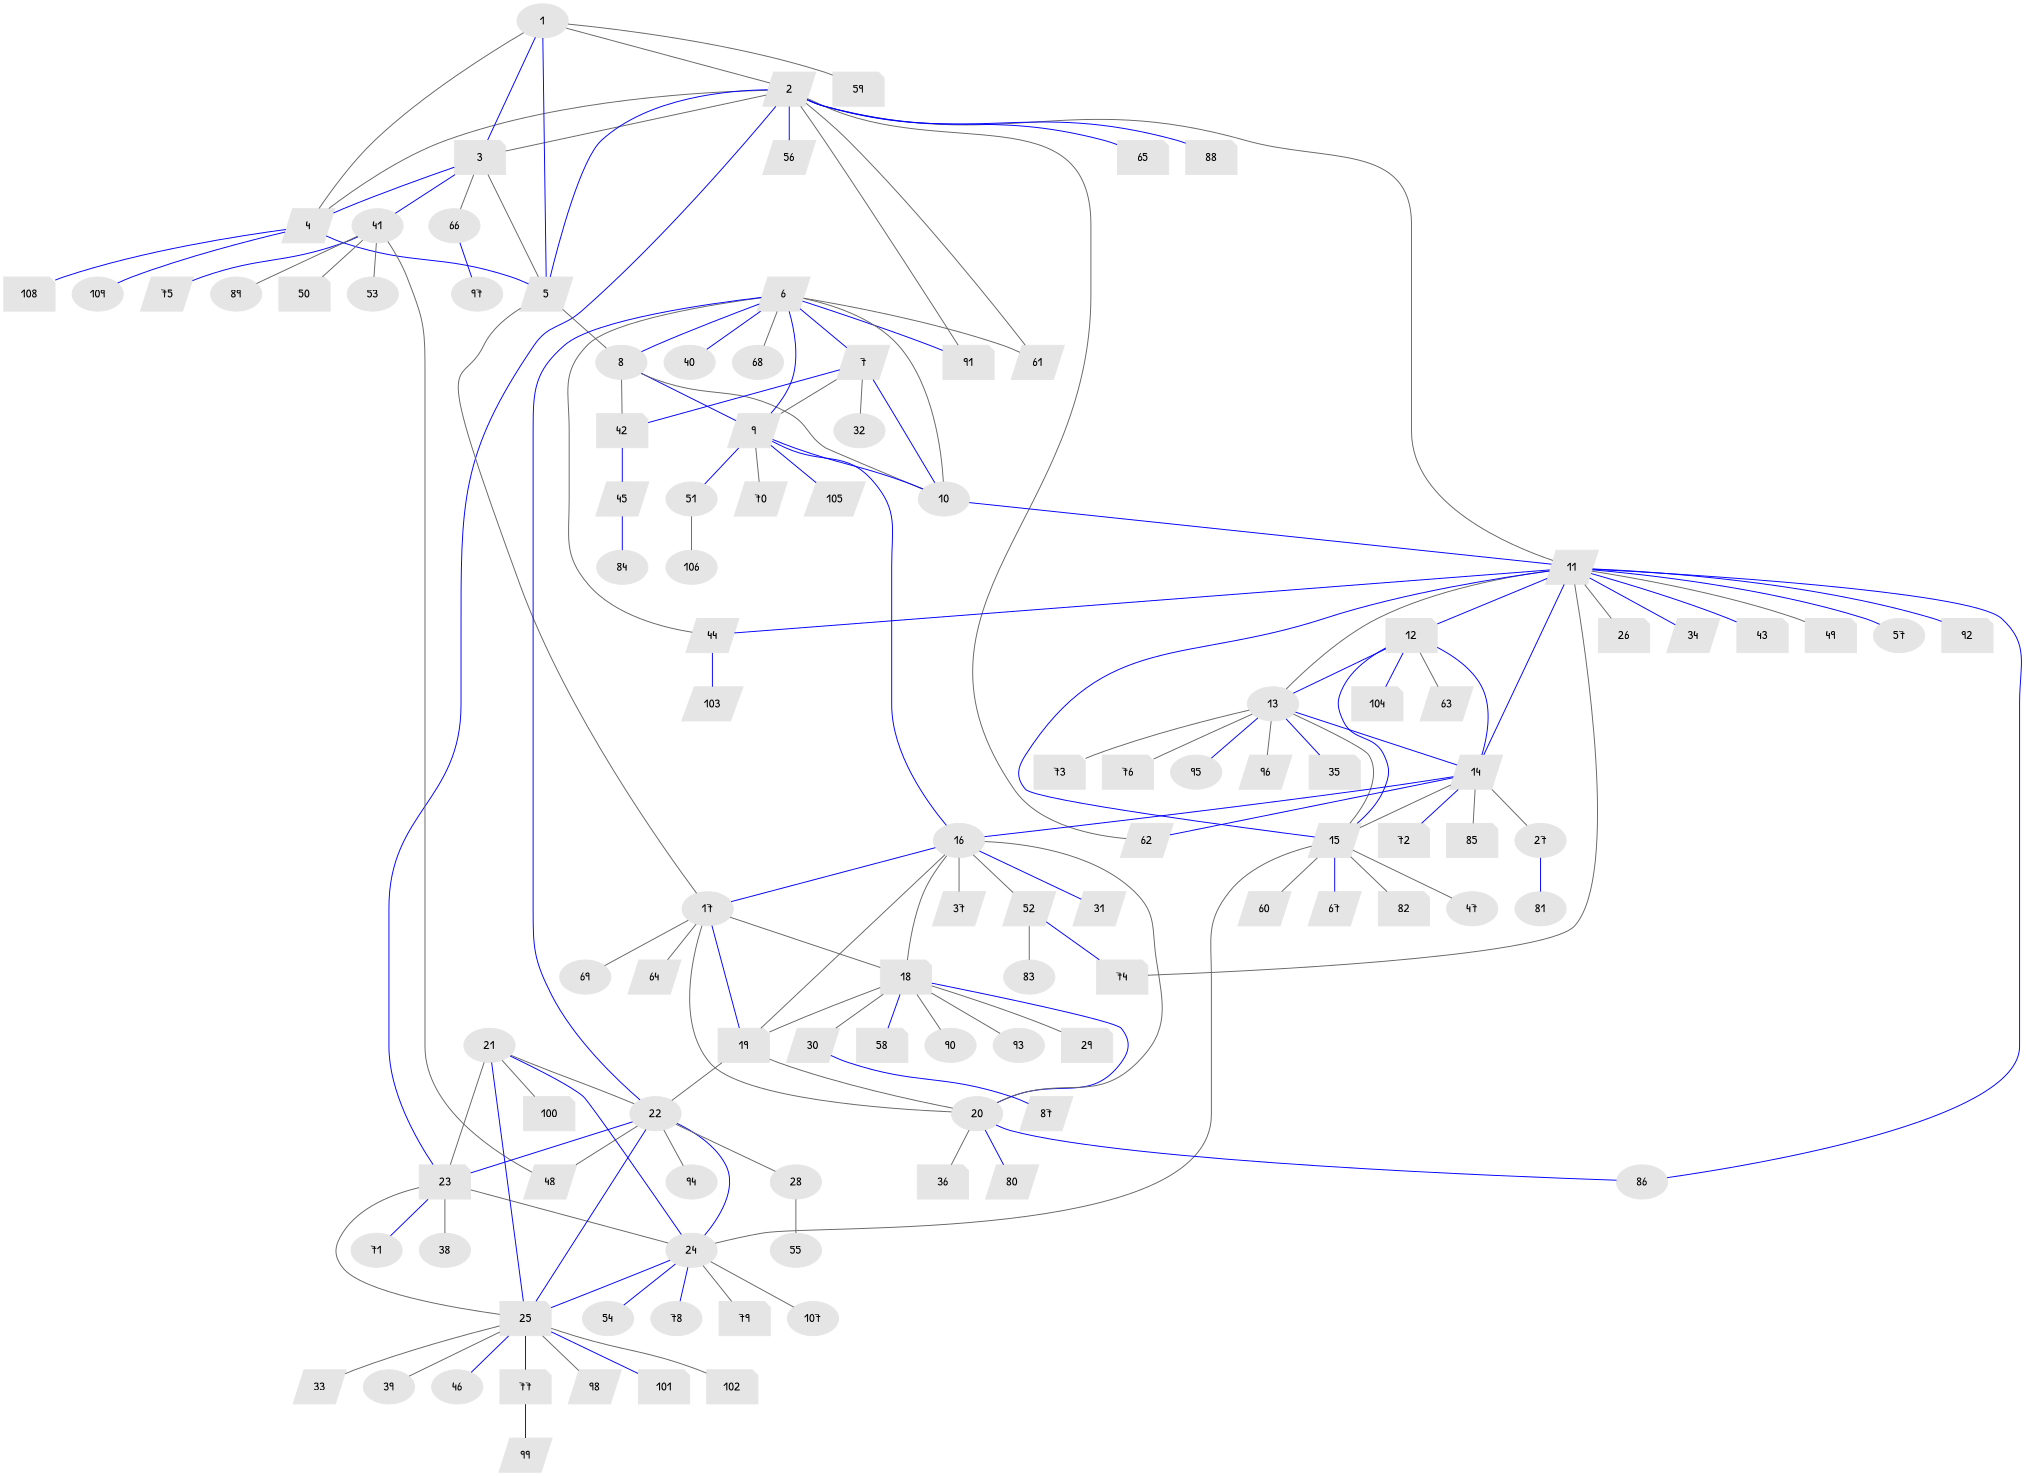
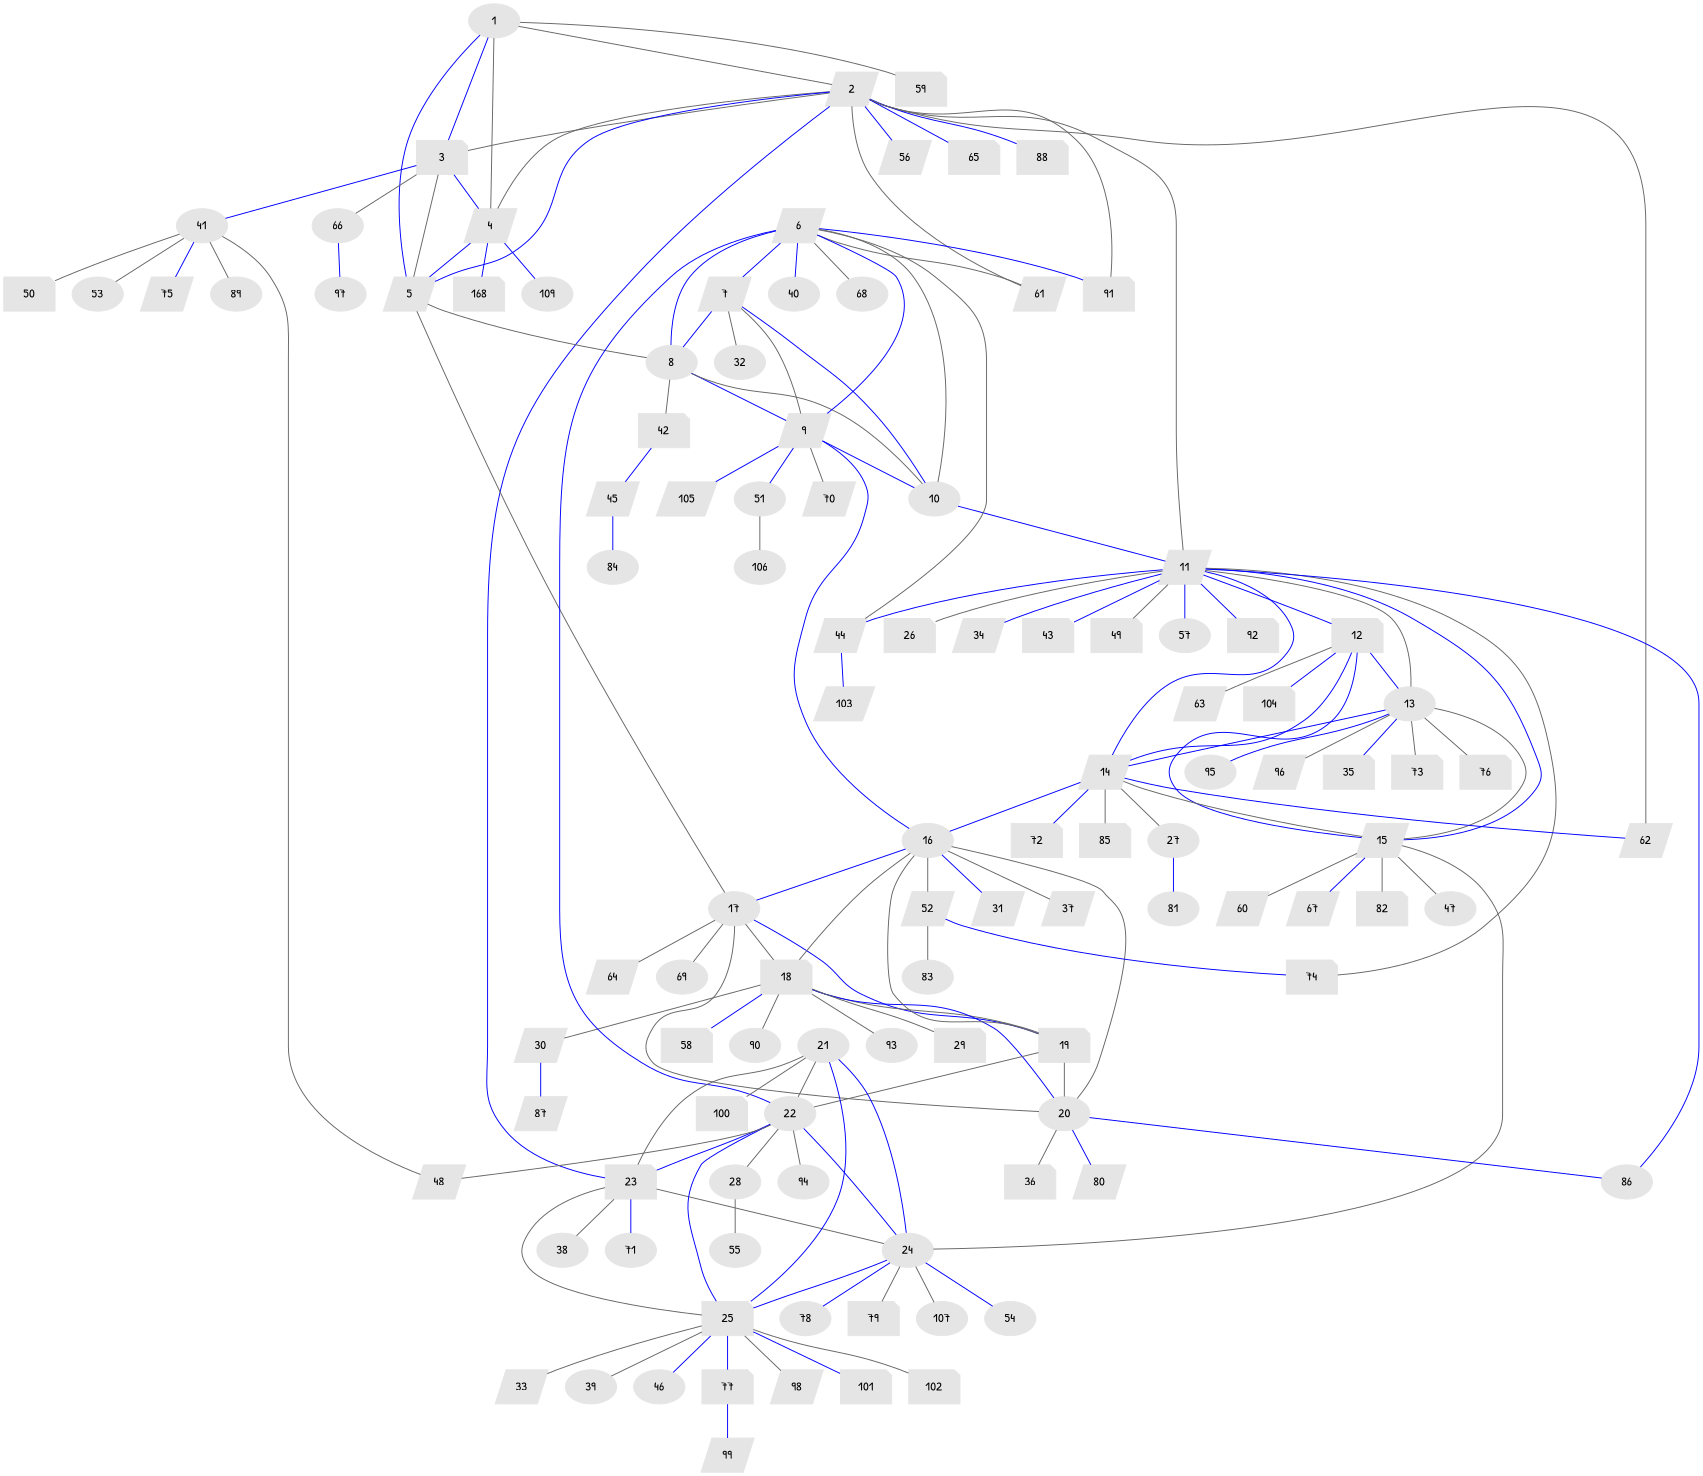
  graph {
    fontname="Patrick Hand"
    node [color=gray90 fontname="Patrick Hand" shape=ellipse style=filled]
    edge [color=gray40 fontname="Patrick Hand"]
    2 [shape=parallelogram]
    1
    3 [shape=note]
    4 [shape=parallelogram]
    5 [shape=parallelogram]
    59 [shape=note]
    11 [shape=parallelogram]
    23 [shape=note]
    56 [shape=parallelogram]
    61 [shape=parallelogram]
    62 [shape=parallelogram]
    65 [shape=note]
    88 [shape=note]
    91 [shape=note]
    41
    66
-   108 [shape=note]
+   108 [shape=note label=168]
    109
    8
    17
    44 [shape=parallelogram]
    12 [shape=note]
    13
    14 [shape=parallelogram]
    15 [shape=parallelogram]
    26 [shape=note]
    34 [shape=parallelogram]
    43 [shape=note]
    49 [shape=note]
    57
    74 [shape=note]
    86
    92 [shape=note]
    24
    25 [shape=note]
    38
    71
    48 [shape=parallelogram]
    50 [shape=note]
    53
    75 [shape=parallelogram]
    89
    97
    9 [shape=parallelogram]
    10
    42 [shape=note]
    18 [shape=note]
    19 [shape=note]
    20
    64 [shape=parallelogram]
    69
    6 [shape=parallelogram]
    7 [shape=parallelogram]
    22
    40
    68
    32
    16
    51
    70 [shape=parallelogram]
    105 [shape=parallelogram]
    28
    94
    103 [shape=parallelogram]
    45 [shape=parallelogram]
    31 [shape=parallelogram]
    37 [shape=parallelogram]
    52 [shape=parallelogram]
    106
    63 [shape=parallelogram]
    104 [shape=note]
    35 [shape=note]
    73 [shape=note]
    76 [shape=note]
    95
    96 [shape=parallelogram]
    27
    72 [shape=note]
    85 [shape=note]
    47
    60 [shape=parallelogram]
    67 [shape=parallelogram]
    82 [shape=note]
    81
    54
    78
    79 [shape=note]
    107
    29 [shape=note]
    30 [shape=parallelogram]
    58 [shape=note]
    90
    93
    36 [shape=note]
    80 [shape=parallelogram]
    83
    87 [shape=parallelogram]
    21
    100 [shape=note]
    33 [shape=parallelogram]
    39
    46
    77 [shape=note]
    98 [shape=parallelogram]
    101 [shape=note]
    102 [shape=note]
    55
    99 [shape=parallelogram]
    84
    2 -- 3
    2 -- 4
    2 -- 5 [color=blue]
    2 -- 11
    2 -- 23 [color=blue]
    2 -- 56 [color=blue]
    2 -- 61
    2 -- 62
    2 -- 65 [color=blue]
    2 -- 88 [color=blue]
    2 -- 91
    1 -- 2
    1 -- 3 [color=blue]
    1 -- 4
    1 -- 5 [color=blue]
    1 -- 59
    3 -- 4 [color=blue]
    3 -- 5
    3 -- 41 [color=blue]
    3 -- 66
    4 -- 5 [color=blue]
    4 -- 108 [color=blue]
    4 -- 109 [color=blue]
    5 -- 8
    5 -- 17
    11 -- 44 [color=blue]
    11 -- 12 [color=blue]
    11 -- 13
    11 -- 14 [color=blue]
    11 -- 15 [color=blue]
    11 -- 26
    11 -- 34 [color=blue]
    11 -- 43 [color=blue]
    11 -- 49
    11 -- 57 [color=blue]
    11 -- 74
    11 -- 86 [color=blue]
    11 -- 92 [color=blue]
    23 -- 24
    23 -- 25
    23 -- 38
    23 -- 71 [color=blue]
    41 -- 48
    41 -- 50
    41 -- 53
    41 -- 75 [color=blue]
    41 -- 89
    66 -- 97 [color=blue]
    8 -- 9 [color=blue]
    8 -- 10
    8 -- 42
    17 -- 18
    17 -- 19 [color=blue]
    17 -- 20
    17 -- 64
    17 -- 69
    44 -- 103 [color=blue]
    12 -- 13 [color=blue]
    12 -- 14 [color=blue]
    12 -- 15 [color=blue]
    12 -- 63
    12 -- 104 [color=blue]
    13 -- 14 [color=blue]
    13 -- 15
    13 -- 35 [color=blue]
    13 -- 73
    13 -- 76
    13 -- 95 [color=blue]
    13 -- 96
    14 -- 62 [color=blue]
    14 -- 15
    14 -- 16 [color=blue]
    14 -- 27
    14 -- 72 [color=blue]
    14 -- 85
    15 -- 24
    15 -- 47
    15 -- 60
    15 -- 67 [color=blue]
    15 -- 82
    24 -- 25 [color=blue]
    24 -- 54 [color=blue]
    24 -- 78 [color=blue]
    24 -- 79
    24 -- 107
    25 -- 33
    25 -- 39
    25 -- 46 [color=blue]
    25 -- 77 [color=blue]
    25 -- 98
    25 -- 101 [color=blue]
    25 -- 102
    9 -- 10 [color=blue]
    9 -- 16 [color=blue]
    9 -- 51 [color=blue]
    9 -- 70
    9 -- 105 [color=blue]
    10 -- 11 [color=blue]
    42 -- 45 [color=blue]
    18 -- 19
    18 -- 20 [color=blue]
    18 -- 29
    18 -- 30
    18 -- 58 [color=blue]
    18 -- 90
    18 -- 93
    19 -- 20
    19 -- 22
    20 -- 86 [color=blue]
    20 -- 36
    20 -- 80 [color=blue]
    6 -- 61
    6 -- 91 [color=blue]
    6 -- 8 [color=blue]
    6 -- 44
    6 -- 9 [color=blue]
    6 -- 10
    6 -- 7 [color=blue]
    6 -- 22 [color=blue]
    6 -- 40 [color=blue]
    6 -- 68
-   7 -- 42 [color=blue]
+   7 -- 8 [color=blue]
    7 -- 9
    7 -- 10 [color=blue]
    7 -- 32
    22 -- 23 [color=blue]
    22 -- 24 [color=blue]
    22 -- 25 [color=blue]
    22 -- 48
    22 -- 28
    22 -- 94
    16 -- 17 [color=blue]
    16 -- 18
    16 -- 19
    16 -- 20
    16 -- 31 [color=blue]
    16 -- 37
    16 -- 52
    51 -- 106
    28 -- 55
    45 -- 84 [color=blue]
    52 -- 74 [color=blue]
    52 -- 83
    27 -- 81 [color=blue]
    30 -- 87 [color=blue]
    21 -- 23
    21 -- 24 [color=blue]
    21 -- 25 [color=blue]
    21 -- 22
    21 -- 100
    77 -- 99 [color=blue]
  }
